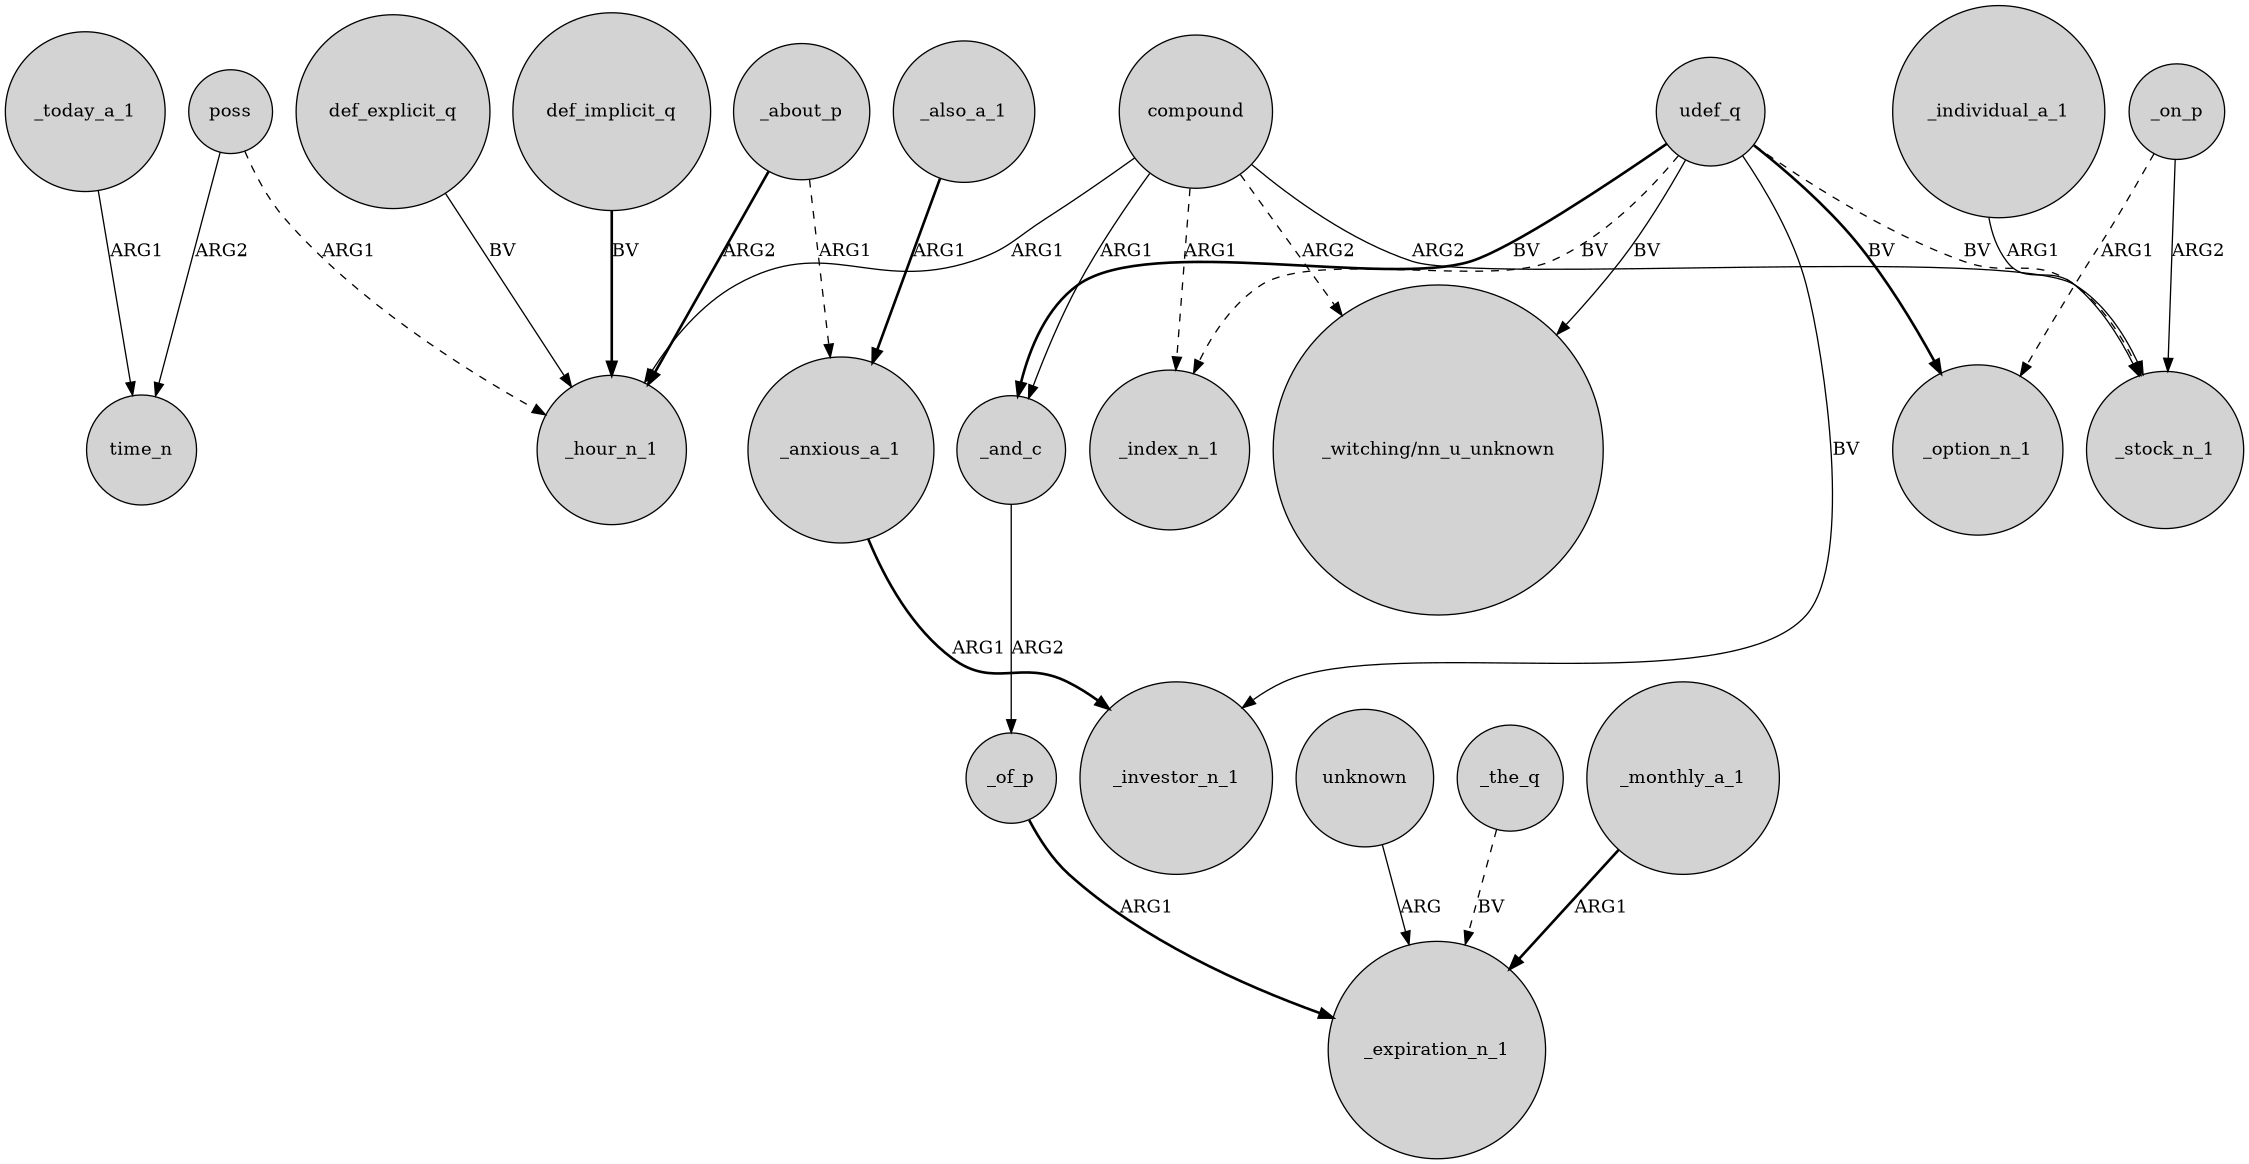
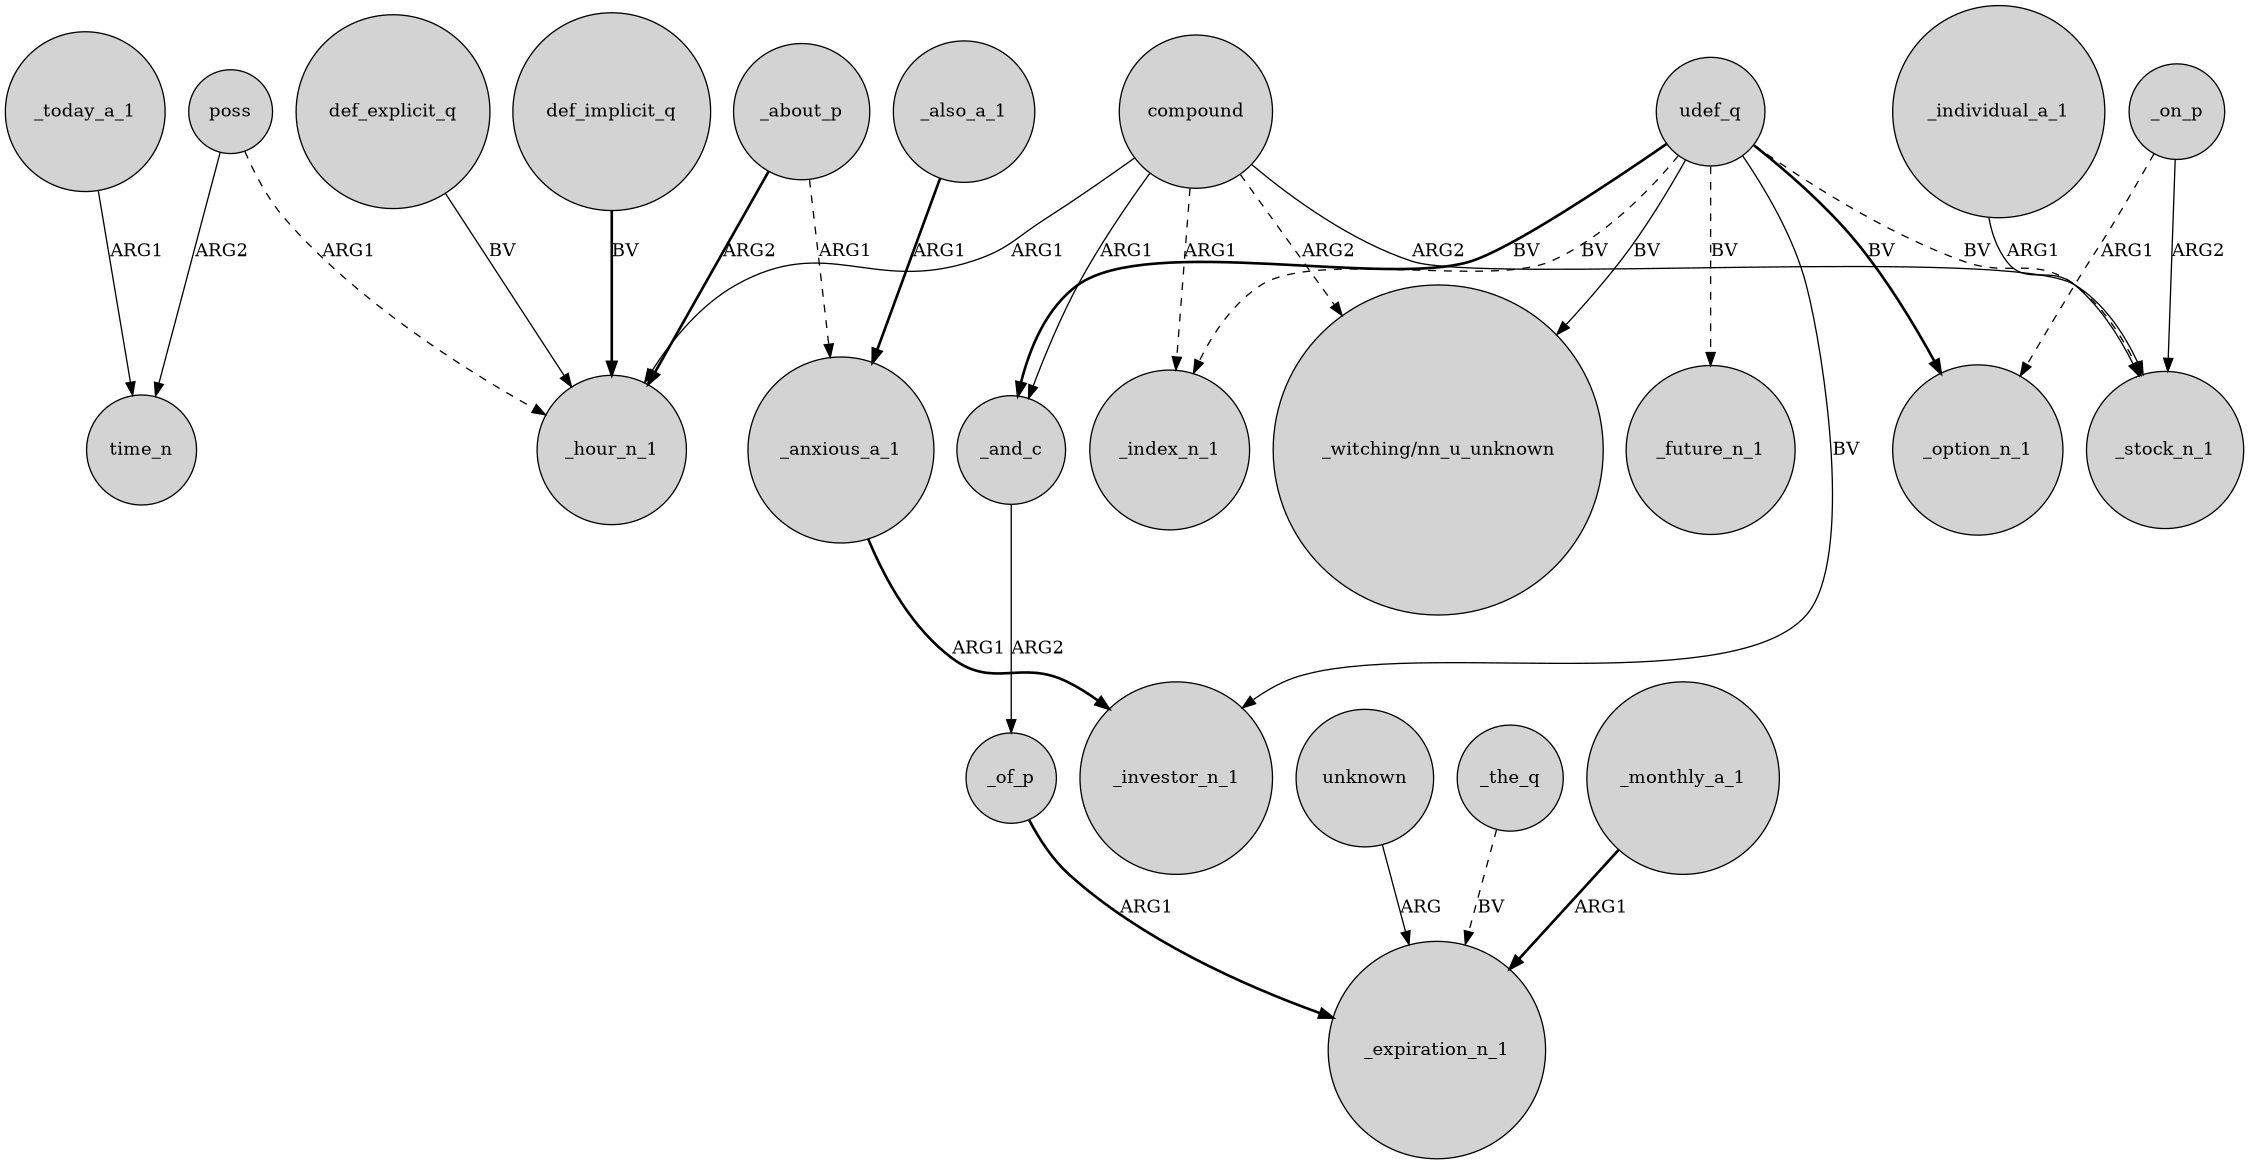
  digraph {
    node [shape=circle style=filled]
    edge [style=solid]
    compound
    _hour_n_1
    _stock_n_1
    _and_c
    _index_n_1
    "_witching/nn_u_unknown"
    _of_p
    _today_a_1
    time_n
    unknown
    _expiration_n_1
    udef_q
    _option_n_1
    _investor_n_1
+   _future_n_1
    _individual_a_1
    _anxious_a_1
    poss
    _the_q
    _on_p
    _about_p
    _also_a_1
    _monthly_a_1
    def_explicit_q
    def_implicit_q
    compound -> _hour_n_1 [label=ARG1]
    compound -> _stock_n_1 [label=ARG2]
    compound -> _and_c [label=ARG1]
    compound -> _index_n_1 [label=ARG1 style=dashed]
    compound -> "_witching/nn_u_unknown" [label=ARG2 style=dashed]
    _and_c -> _of_p [label=ARG2]
    _of_p -> _expiration_n_1 [label=ARG1 style=bold]
    _today_a_1 -> time_n [label=ARG1]
    unknown -> _expiration_n_1 [label=ARG]
    udef_q -> _stock_n_1 [label=BV style=dashed]
    udef_q -> _and_c [label=BV style=bold]
    udef_q -> _index_n_1 [label=BV style=dashed]
    udef_q -> "_witching/nn_u_unknown" [label=BV]
    udef_q -> _option_n_1 [label=BV style=bold]
    udef_q -> _investor_n_1 [label=BV]
+   udef_q -> _future_n_1 [label=BV style=dashed]
    _individual_a_1 -> _stock_n_1 [label=ARG1]
    _anxious_a_1 -> _investor_n_1 [label=ARG1 style=bold]
    poss -> _hour_n_1 [label=ARG1 style=dashed]
    poss -> time_n [label=ARG2]
    _the_q -> _expiration_n_1 [label=BV style=dashed]
    _on_p -> _stock_n_1 [label=ARG2]
    _on_p -> _option_n_1 [label=ARG1 style=dashed]
    _about_p -> _hour_n_1 [label=ARG2 style=bold]
    _about_p -> _anxious_a_1 [label=ARG1 style=dashed]
    _also_a_1 -> _anxious_a_1 [label=ARG1 style=bold]
    _monthly_a_1 -> _expiration_n_1 [label=ARG1 style=bold]
    def_explicit_q -> _hour_n_1 [label=BV]
    def_implicit_q -> _hour_n_1 [label=BV style=bold]
  }
